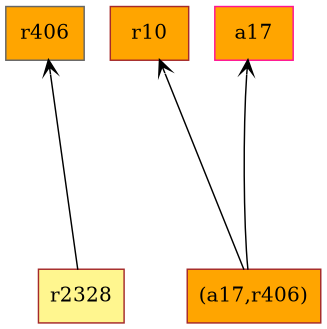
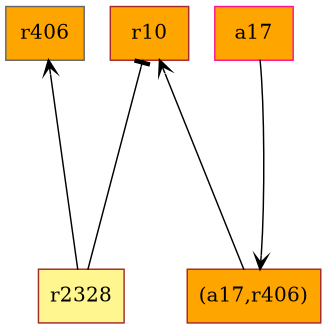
  digraph {
    rankdir=BT
    ranksep=2.0
    node [color=brown fillcolor=orange shape=record style=filled]
    edge [arrowhead=vee]
    n1 [fillcolor=khaki1 label="{r2328}"]
    n2 [color=gray40 label="{r406}"]
    n3 [label="{r10}"]
    n4 [label="{(a17,r406)}"]
    n5 [color=deeppink label="{a17}"]
    n1 -> n2
+   n1 -> n3 [arrowhead=tee]
    n4 -> n3
-   n4 -> n5
+   n5 -> n4
  }
